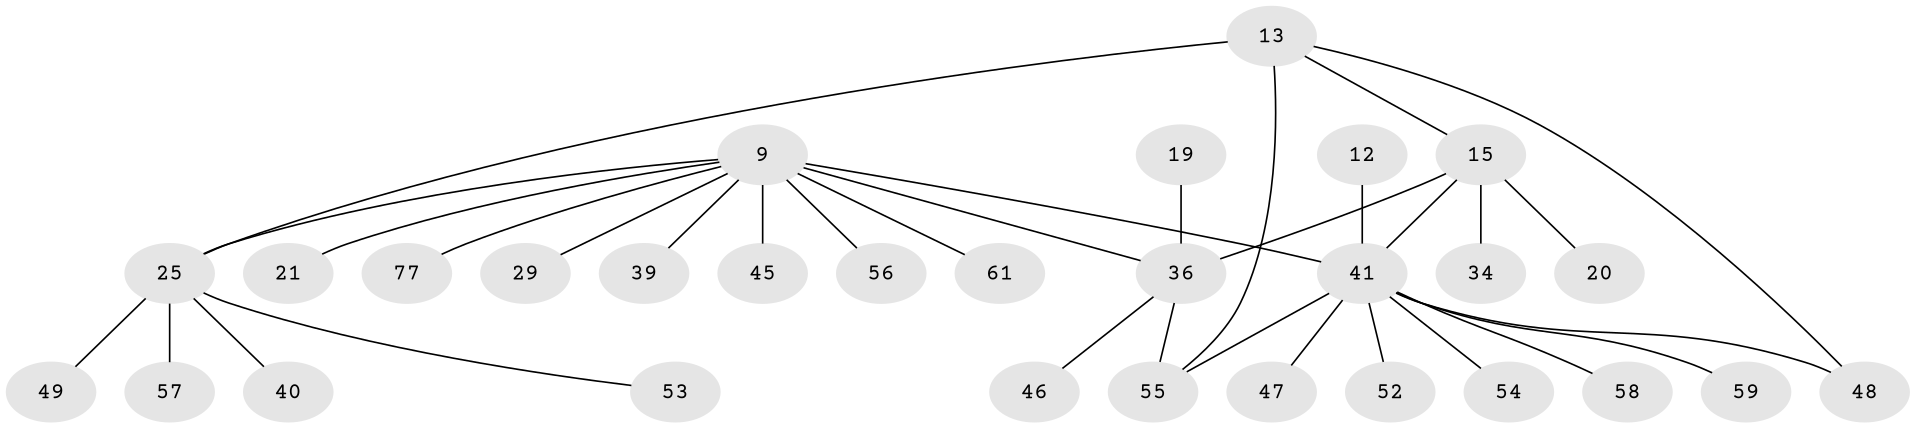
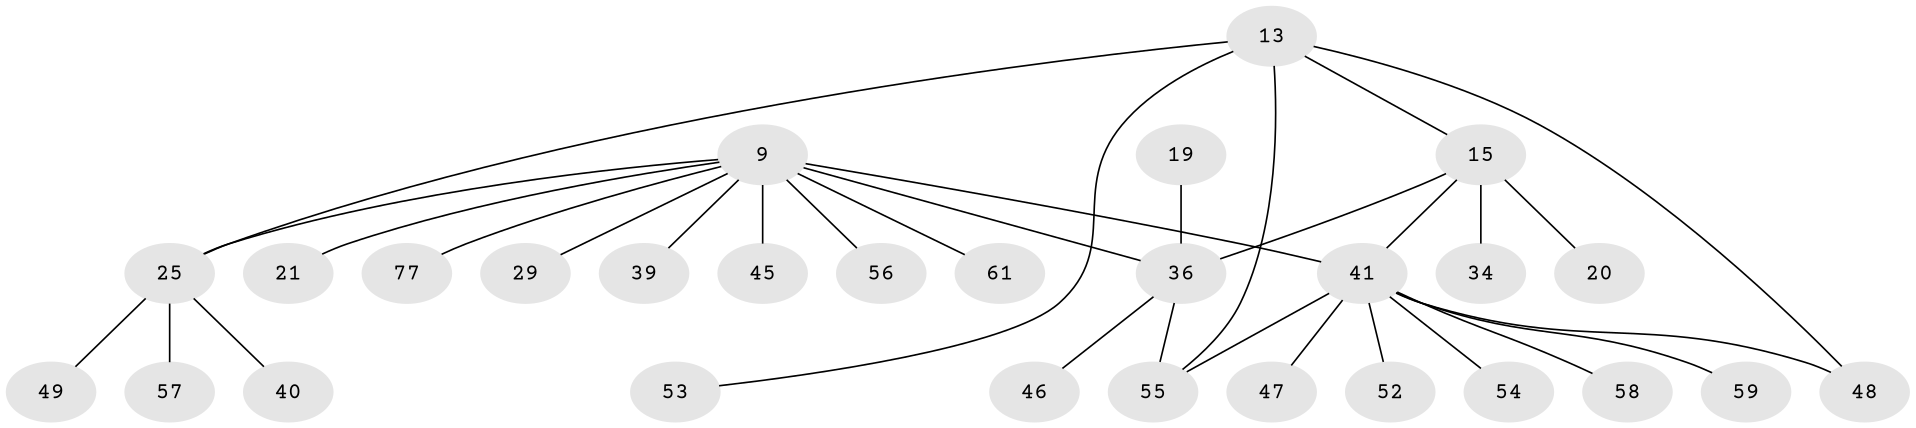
  graph {
    fontname="Courier Prime"
    node [color=gray90 fontname="Courier Prime" style=filled]
    edge [fontname="Courier Prime"]
    9 [super="+7+6"]
    21
    25 [super="+24+8"]
    n4 [label=77]
    29
    36 [super="+3"]
    39
    41 [super="+32+38"]
    45
    56
    61
    40
    49
    57
    55 [super="+42+51"]
    46 [super="+37"]
    48
    47
    52
    54
    58
    59
-   12
    15 [super="+14"]
    n25 [label=34]
    n26 [label=20 super="+50"]
    13
    53
    19
    9 -- 21
    9 -- 25 [weight=3]
    9 -- n4
    9 -- 29
    9 -- 36 [weight=2]
    9 -- 39
    9 -- 41 [weight=3]
    9 -- 45
    9 -- 56
    9 -- 61
    25 -- 40
    25 -- 49
    25 -- 57
    36 -- 55 [weight=2]
    36 -- 46
    41 -- 55
    41 -- 48
    41 -- 47
    41 -- 52
    41 -- 54
    41 -- 58
    41 -- 59
-   12 -- 41 [weight=2]
    15 -- 36 [weight=2]
    15 -- 41 [weight=2]
    15 -- n25
    15 -- n26
    13 -- 25 [weight=2]
    13 -- 55
    13 -- 48
    13 -- 15 [weight=2]
-   25 -- 53
+   13 -- 53
    19 -- 36
  }
